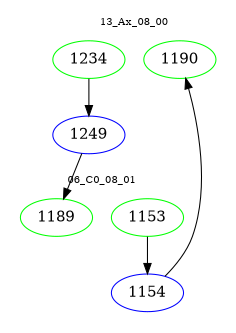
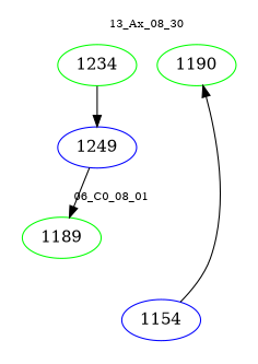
  digraph {
    node [color=green]
    edge [color=black]
    n1 [label=1234]
    n2 [label=1190]
    n3 [color=blue label=1249]
-   n4 [label=1153]
    n5 [color=blue label=1154]
    n6 [label=1189]
    subgraph cluster_1 {
      color=white
      fontsize=10
-     label="13_Ax_08_00"
+     label="13_Ax_08_30"
      n1
      n2
      n3
    }
    subgraph cluster_2 {
      color=white
      fontsize=10
      label="06_C0_08_01"
-     n4
      n5
      n6
    }
    n1 -> n3
    n3 -> n6
-   n4 -> n5
    n5 -> n2
  }
